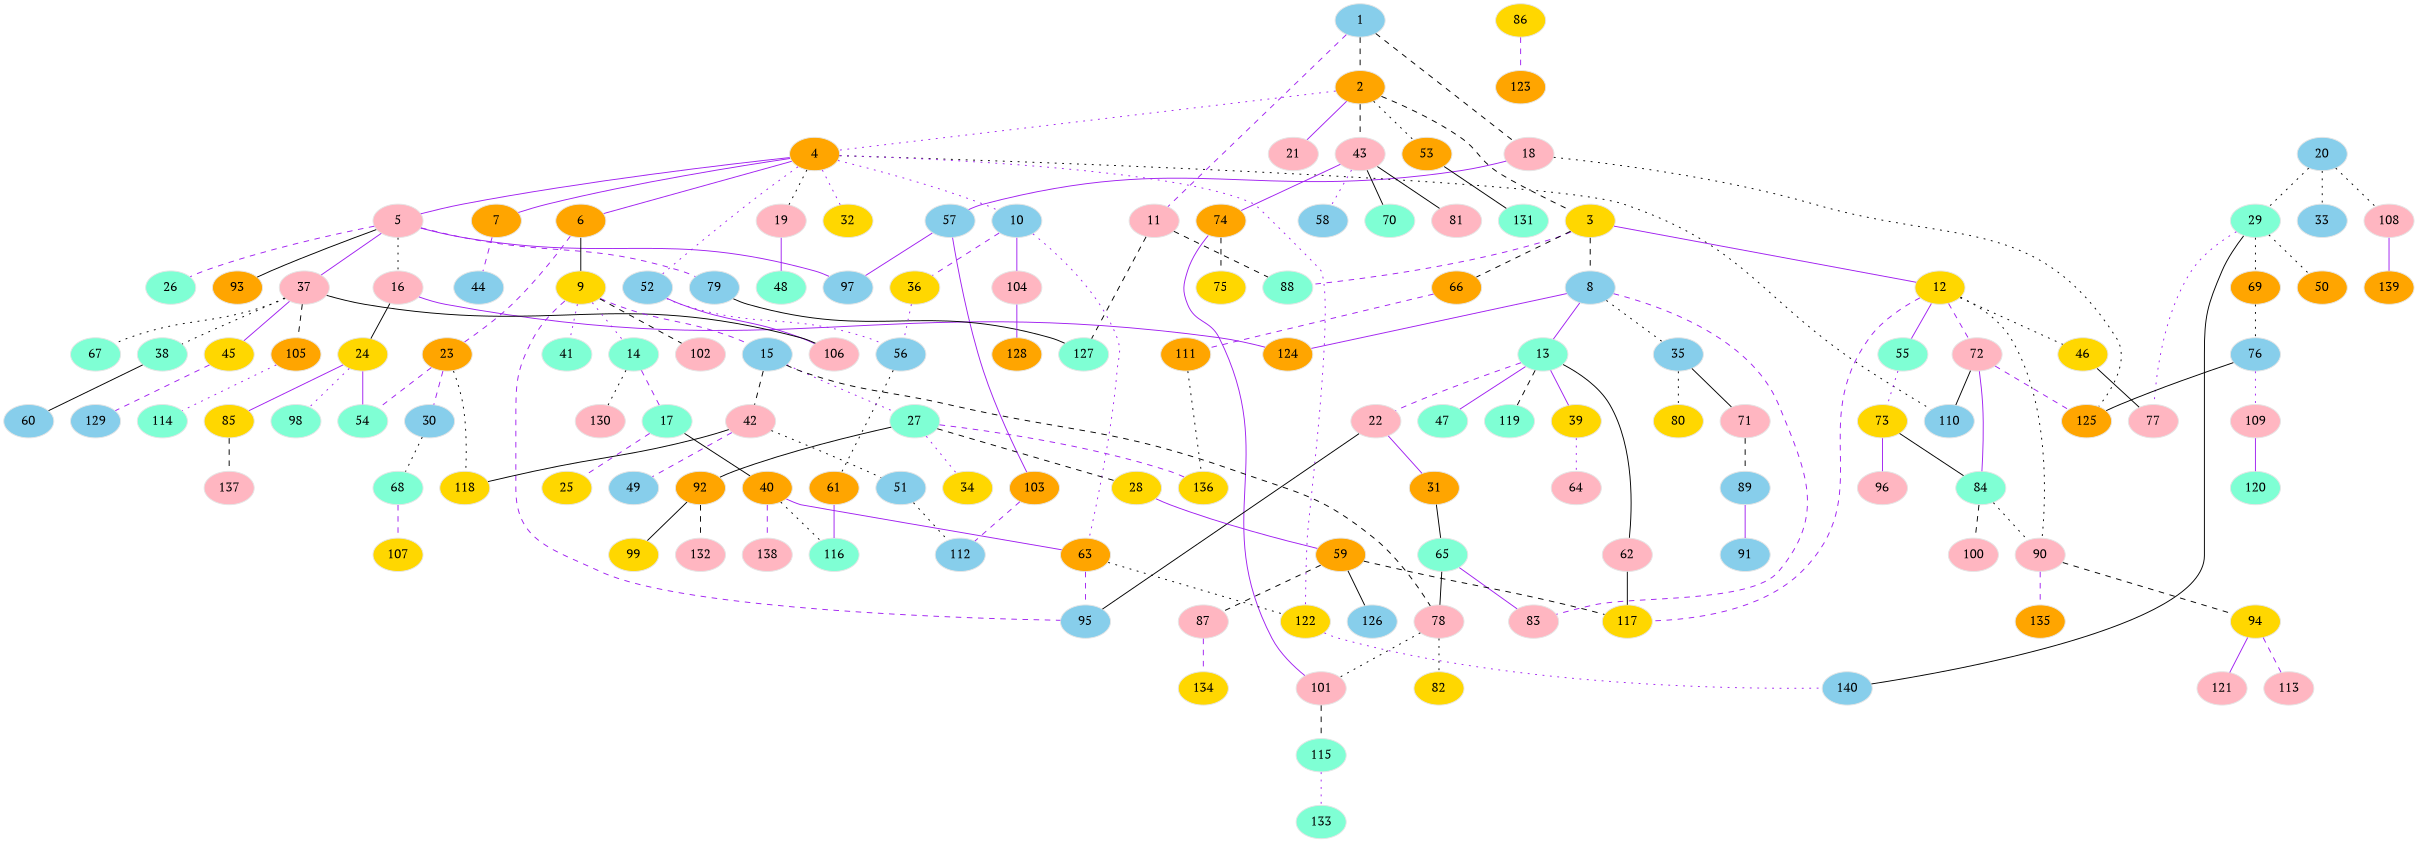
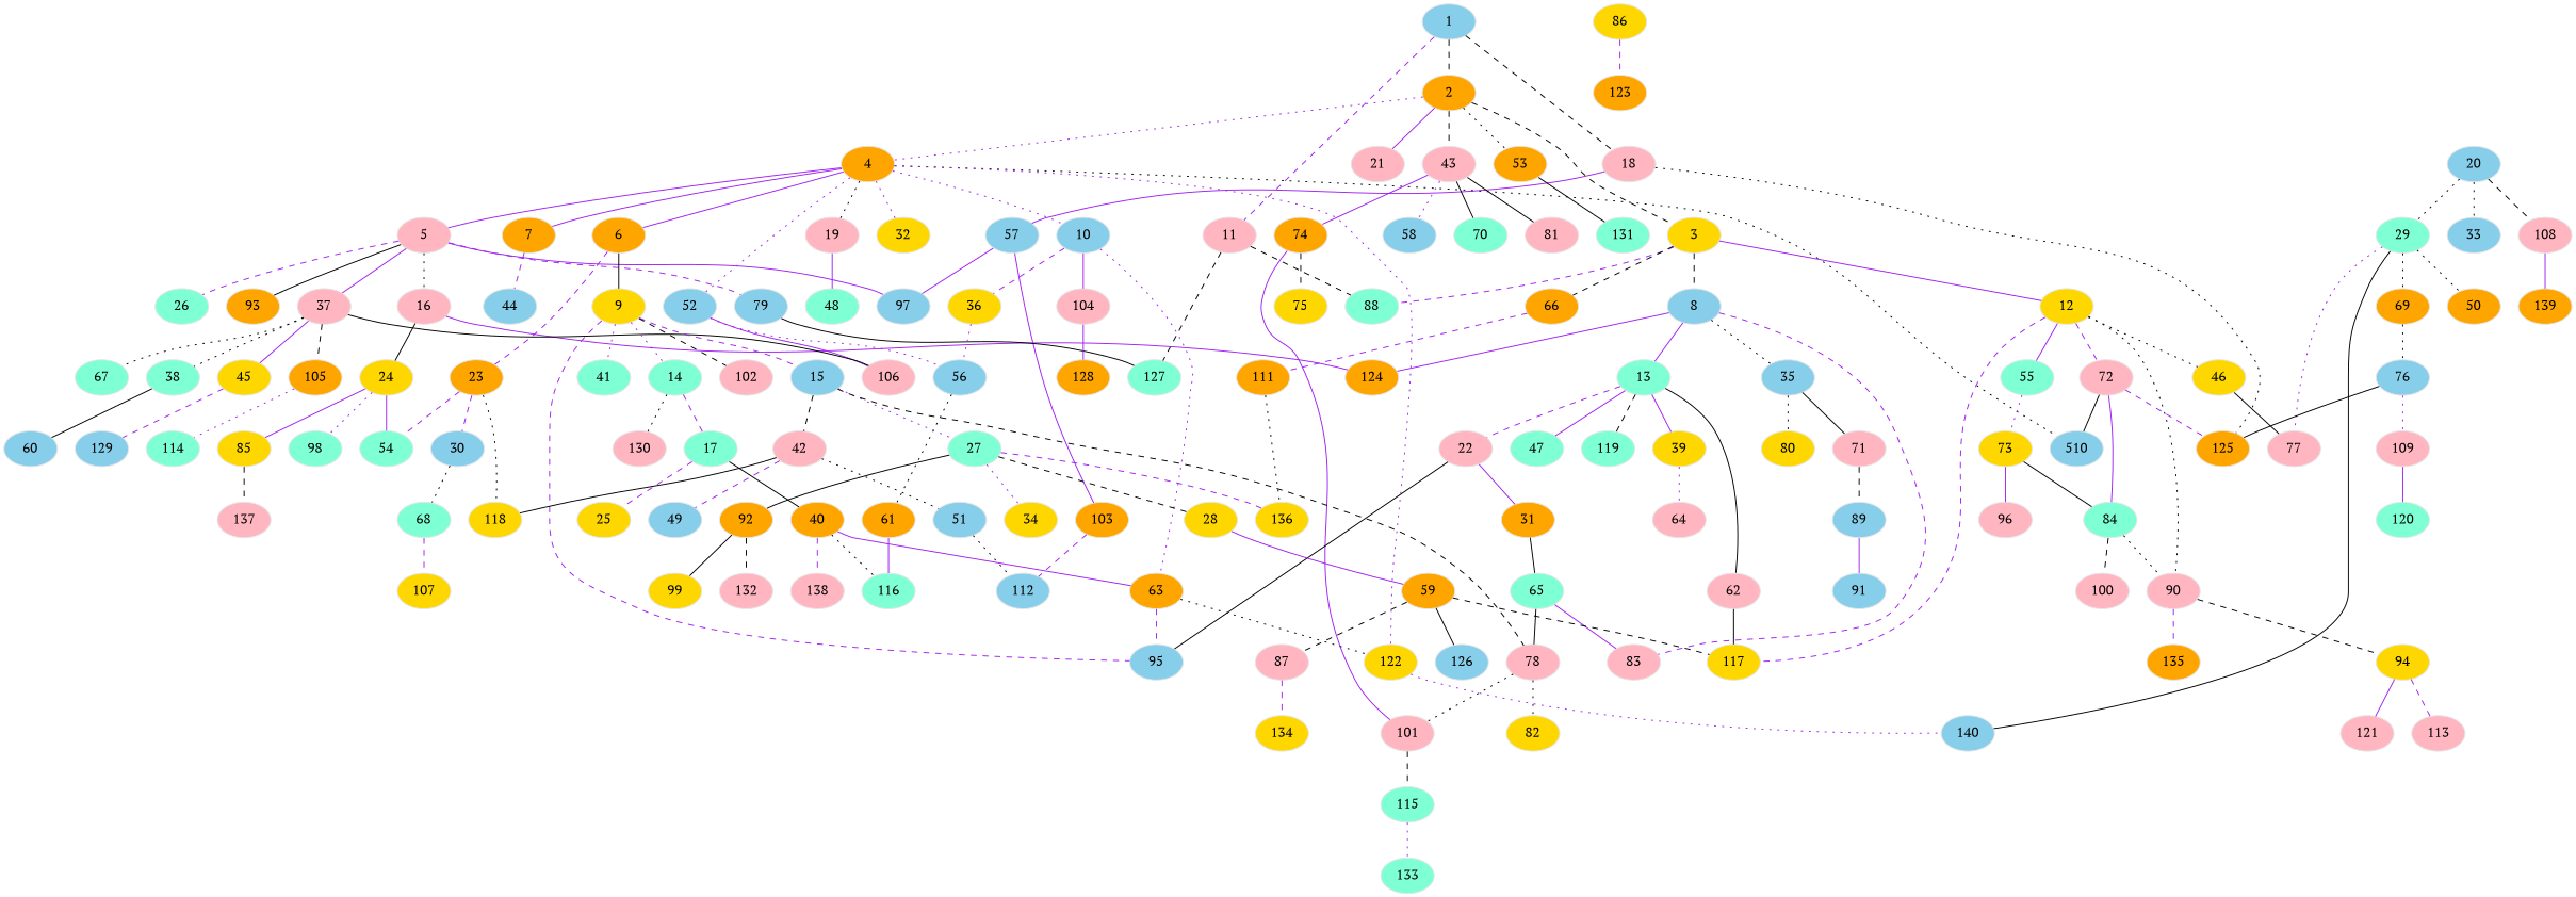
  graph {
    fontname="PT Serif"
    node [color=gray90 fillcolor=lightpink fontname="PT Serif" style=filled]
    edge [color=purple fontname="PT Serif" style=solid]
    1 [fillcolor=skyblue]
    2 [fillcolor=orange]
    11
    18
    3 [fillcolor=gold]
    4 [fillcolor=orange]
    21
    43
    53 [fillcolor=orange]
    88 [fillcolor=aquamarine]
    127 [fillcolor=aquamarine]
    57 [fillcolor=skyblue]
    125 [fillcolor=orange]
    8 [fillcolor=skyblue]
    12 [fillcolor=gold]
    66 [fillcolor=orange]
    5
    6 [fillcolor=orange]
    7 [fillcolor=orange]
    10 [fillcolor=skyblue]
    19
    32 [fillcolor=gold]
    52 [fillcolor=skyblue]
-   110 [fillcolor=skyblue]
+   110 [fillcolor=skyblue label=510]
    122 [fillcolor=gold]
    20 [fillcolor=skyblue]
    29 [fillcolor=aquamarine]
    33 [fillcolor=skyblue]
    108
    58 [fillcolor=skyblue]
    70 [fillcolor=aquamarine]
    74 [fillcolor=orange]
    81
    131 [fillcolor=aquamarine]
    13 [fillcolor=aquamarine]
    35 [fillcolor=skyblue]
    83
    124 [fillcolor=orange]
    46 [fillcolor=gold]
    55 [fillcolor=aquamarine]
    72
    90
    117 [fillcolor=gold]
    111 [fillcolor=orange]
    16
    26 [fillcolor=aquamarine]
    37
    79 [fillcolor=skyblue]
    93 [fillcolor=orange]
    97 [fillcolor=skyblue]
    9 [fillcolor=gold]
    23 [fillcolor=orange]
    44 [fillcolor=skyblue]
    36 [fillcolor=gold]
    63 [fillcolor=orange]
    104
    48 [fillcolor=aquamarine]
    56 [fillcolor=skyblue]
    106
    140 [fillcolor=skyblue]
    24 [fillcolor=gold]
    38 [fillcolor=aquamarine]
    45 [fillcolor=gold]
    67 [fillcolor=aquamarine]
    105 [fillcolor=orange]
    14 [fillcolor=aquamarine]
    15 [fillcolor=skyblue]
    41 [fillcolor=aquamarine]
    95 [fillcolor=skyblue]
    102
    30 [fillcolor=skyblue]
    54 [fillcolor=aquamarine]
    118 [fillcolor=gold]
    22
    39 [fillcolor=gold]
    47 [fillcolor=aquamarine]
    62
    119 [fillcolor=aquamarine]
    71
    80 [fillcolor=gold]
    17 [fillcolor=aquamarine]
    130
    27 [fillcolor=aquamarine]
    42
    78
    128 [fillcolor=orange]
    77
    73 [fillcolor=gold]
    84 [fillcolor=aquamarine]
    94 [fillcolor=gold]
    135 [fillcolor=orange]
    31 [fillcolor=orange]
    64
    25 [fillcolor=gold]
    40 [fillcolor=orange]
    28 [fillcolor=gold]
    34 [fillcolor=gold]
    92 [fillcolor=orange]
    136 [fillcolor=gold]
    49 [fillcolor=skyblue]
    51 [fillcolor=skyblue]
    101
    82 [fillcolor=gold]
    85 [fillcolor=gold]
    98 [fillcolor=aquamarine]
    116 [fillcolor=aquamarine]
    138
    103 [fillcolor=orange]
    50 [fillcolor=orange]
    69 [fillcolor=orange]
    139 [fillcolor=orange]
    65 [fillcolor=aquamarine]
    68 [fillcolor=aquamarine]
    137
    59 [fillcolor=orange]
    99 [fillcolor=gold]
    132
    87
    126 [fillcolor=skyblue]
    76 [fillcolor=skyblue]
    107 [fillcolor=gold]
    89 [fillcolor=skyblue]
    61 [fillcolor=orange]
    60 [fillcolor=skyblue]
    129 [fillcolor=skyblue]
    114 [fillcolor=aquamarine]
    112 [fillcolor=skyblue]
    75 [fillcolor=gold]
    86 [fillcolor=gold]
    123 [fillcolor=orange]
    96
    134 [fillcolor=gold]
    109
    91 [fillcolor=skyblue]
    100
    115 [fillcolor=aquamarine]
    120 [fillcolor=aquamarine]
    113
    121
    133 [fillcolor=aquamarine]
    1 -- 2 [color=black style=dashed]
    1 -- 11 [style=dashed]
    1 -- 18 [color=black style=dashed]
    2 -- 3 [color=black style=dashed]
    2 -- 4 [style=dotted]
    2 -- 21
    2 -- 43 [color=black style=dashed]
    2 -- 53 [color=black style=dotted]
    11 -- 88 [color=black style=dashed]
    11 -- 127 [color=black style=dashed]
    18 -- 57
    18 -- 125 [color=black style=dotted]
    3 -- 88 [style=dashed]
    3 -- 8 [color=black style=dashed]
    3 -- 12
    3 -- 66 [color=black style=dashed]
    4 -- 5
    4 -- 6
    4 -- 7
    4 -- 10 [style=dotted]
    4 -- 19 [color=black style=dotted]
    4 -- 32 [style=dotted]
    4 -- 52 [style=dotted]
    4 -- 110 [color=black style=dotted]
    4 -- 122 [style=dotted]
    43 -- 58 [style=dotted]
    43 -- 70 [color=black]
    43 -- 74
    43 -- 81 [color=black]
    53 -- 131 [color=black]
    57 -- 97
    57 -- 103
    8 -- 13
    8 -- 35 [color=black style=dotted]
    8 -- 83 [style=dashed]
    8 -- 124
    12 -- 46 [color=black style=dotted]
    12 -- 55
    12 -- 72 [style=dashed]
    12 -- 90 [color=black style=dotted]
    12 -- 117 [style=dashed]
    66 -- 111 [style=dashed]
    5 -- 16 [color=black style=dotted]
    5 -- 26 [style=dashed]
    5 -- 37
    5 -- 79 [style=dashed]
    5 -- 93 [color=black]
    5 -- 97
    6 -- 9 [color=black]
    6 -- 23 [style=dashed]
    7 -- 44 [style=dashed]
    10 -- 36 [style=dashed]
    10 -- 63 [style=dotted]
    10 -- 104
    19 -- 48
    52 -- 56 [style=dotted]
    52 -- 106
    122 -- 140 [style=dotted]
    20 -- 29 [color=black style=dotted]
    20 -- 33 [color=black style=dotted]
-   20 -- 108 [color=black style=dotted]
+   20 -- 108 [color=black style=dashed]
    29 -- 140 [color=black]
    29 -- 77 [style=dotted]
    29 -- 50 [color=black style=dotted]
    29 -- 69 [color=black style=dotted]
    108 -- 139
    74 -- 101
    74 -- 75 [color=black style=dashed]
    13 -- 22 [style=dashed]
    13 -- 39
    13 -- 47
    13 -- 62 [color=black]
    13 -- 119 [color=black style=dashed]
    35 -- 71 [color=black]
    35 -- 80 [color=black style=dotted]
    46 -- 77 [color=black]
    55 -- 73 [style=dotted]
    72 -- 125 [style=dashed]
    72 -- 110 [color=black]
    72 -- 84
    90 -- 94 [color=black style=dashed]
    90 -- 135 [style=dashed]
    111 -- 136 [color=black style=dotted]
    16 -- 124
    16 -- 24 [color=black]
    37 -- 106 [color=black]
    37 -- 38 [color=black style=dotted]
    37 -- 45
    37 -- 67 [color=black style=dotted]
    37 -- 105 [color=black style=dashed]
    79 -- 127 [color=black]
    9 -- 14 [style=dotted]
    9 -- 15 [style=dashed]
    9 -- 41 [style=dotted]
    9 -- 95 [style=dashed]
    9 -- 102 [color=black style=dashed]
    23 -- 30 [style=dashed]
    23 -- 54 [style=dashed]
    23 -- 118 [color=black style=dotted]
    36 -- 56 [style=dotted]
    63 -- 122 [color=black style=dotted]
    63 -- 95 [style=dashed]
    104 -- 128
    56 -- 61 [color=black style=dotted]
    24 -- 54
    24 -- 85
    24 -- 98 [style=dotted]
    38 -- 60 [color=black]
    45 -- 129 [style=dashed]
    105 -- 114 [style=dotted]
    14 -- 17 [style=dashed]
    14 -- 130 [color=black style=dotted]
    15 -- 27 [style=dotted]
    15 -- 42 [color=black style=dashed]
    15 -- 78 [color=black style=dashed]
    30 -- 68 [color=black style=dotted]
    22 -- 95 [color=black]
    22 -- 31
    39 -- 64 [style=dotted]
    62 -- 117 [color=black]
    71 -- 89 [color=black style=dashed]
    17 -- 25 [style=dashed]
    17 -- 40 [color=black]
    27 -- 28 [color=black style=dashed]
    27 -- 34 [style=dotted]
    27 -- 92 [color=black]
    27 -- 136 [style=dashed]
    42 -- 118 [color=black]
    42 -- 49 [style=dashed]
    42 -- 51 [color=black style=dotted]
    78 -- 101 [color=black style=dotted]
    78 -- 82 [color=black style=dotted]
    73 -- 84 [color=black]
    73 -- 96
    84 -- 90 [color=black style=dotted]
    84 -- 100 [color=black style=dashed]
    94 -- 113 [style=dashed]
    94 -- 121
    31 -- 65 [color=black]
    40 -- 63
    40 -- 116 [color=black style=dotted]
    40 -- 138 [style=dashed]
    28 -- 59
    92 -- 99 [color=black]
    92 -- 132 [color=black style=dashed]
    51 -- 112 [color=black style=dotted]
    101 -- 115 [color=black style=dashed]
    85 -- 137 [color=black style=dashed]
    103 -- 112 [style=dashed]
    69 -- 76 [color=black style=dotted]
    65 -- 83
    65 -- 78 [color=black]
    68 -- 107 [style=dashed]
    59 -- 117 [color=black style=dashed]
    59 -- 87 [color=black style=dashed]
    59 -- 126 [color=black]
    87 -- 134 [style=dashed]
    76 -- 125 [color=black]
    76 -- 109 [style=dotted]
    89 -- 91
    61 -- 116
    86 -- 123 [style=dashed]
    109 -- 120
    115 -- 133 [style=dotted]
  }
